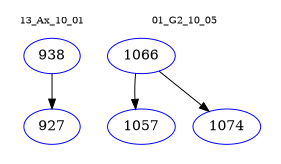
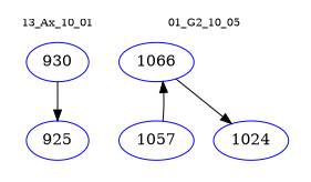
  digraph {
    node [color=blue]
    edge [color=black]
-   n1 [label=938]
-   n2 [label=927]
+   n1 [label=930]
+   n2 [label=925]
    n3 [label=1066]
    n4 [label=1057]
-   n5 [label=1074]
+   n5 [label=1024]
    subgraph cluster_1 {
      color=white
      fontsize=10
      label="13_Ax_10_01"
      n1
      n2
    }
    subgraph cluster_2 {
      color=white
      fontsize=10
      label="01_G2_10_05"
      n3
      n4
      n5
    }
    n1 -> n2
-   n3 -> n4
+   n4 -> n3
    n3 -> n5
  }
